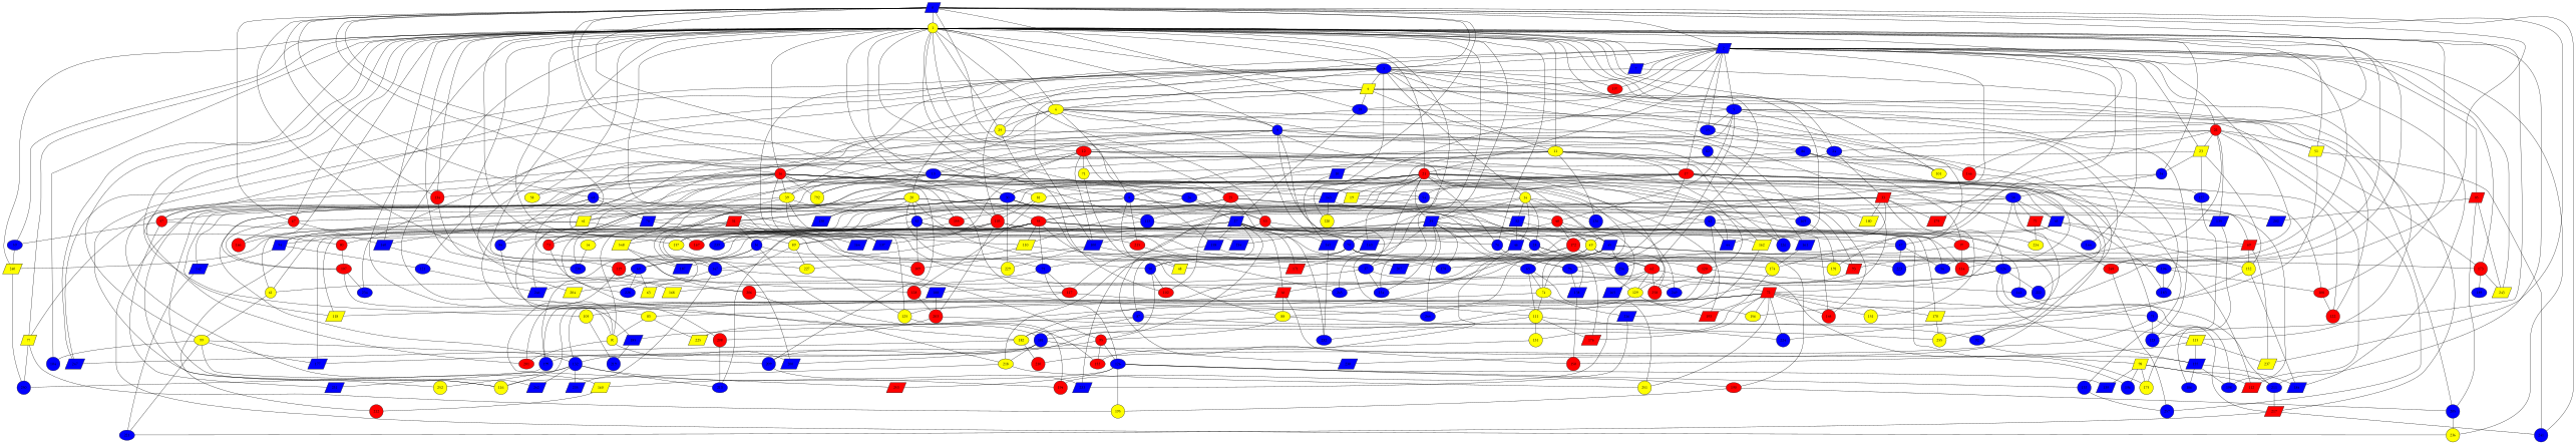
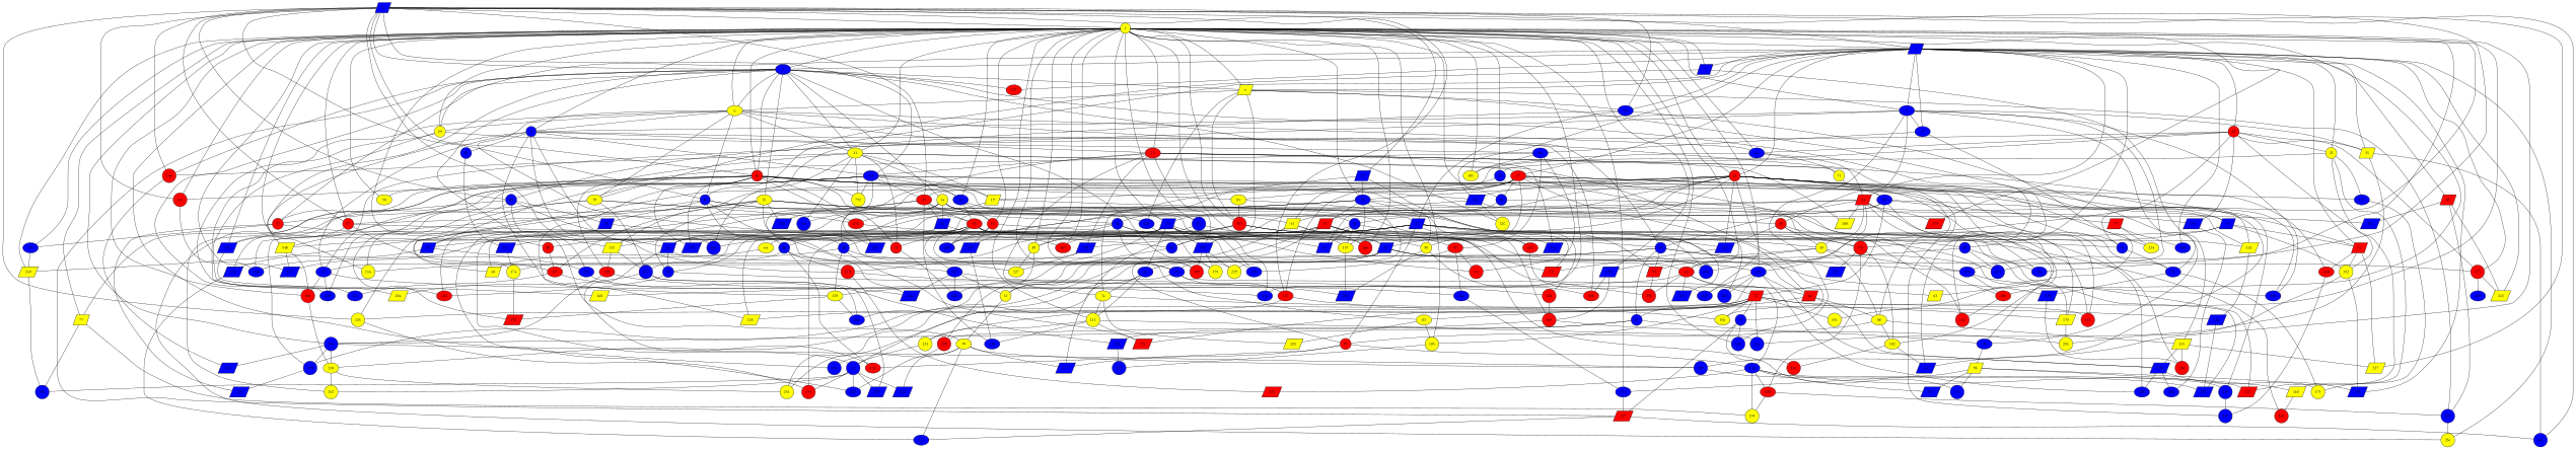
  graph {
    fontname="EB Garamond"
    node [fillcolor=blue fontname="EB Garamond" shape=circle style=filled]
    edge [fontname="EB Garamond"]
    0 [shape=parallelogram]
    1 [fillcolor=yellow]
    2 [shape=parallelogram]
    3 [shape=ellipse]
    8
    10 [shape=parallelogram]
    13 [shape=ellipse]
    16 [fillcolor=red]
    18 [shape=ellipse]
    25 [fillcolor=red shape=ellipse]
    67 [fillcolor=red]
    68
    106 [shape=ellipse]
    117 [fillcolor=red shape=ellipse]
    119 [fillcolor=red]
    125 [fillcolor=yellow]
    134 [fillcolor=red]
    146 [fillcolor=red]
    237 [fillcolor=yellow shape=parallelogram]
    241
    4 [fillcolor=yellow shape=parallelogram]
    5 [shape=ellipse]
    6 [fillcolor=yellow shape=ellipse]
    7 [shape=parallelogram]
    9
    11 [fillcolor=yellow shape=ellipse]
    12 [fillcolor=red shape=ellipse]
    21 [fillcolor=red]
    24 [shape=ellipse]
    26 [shape=ellipse]
    29 [fillcolor=yellow]
    30 [shape=ellipse]
    34
    35 [shape=parallelogram]
    44 [shape=parallelogram]
    53 [fillcolor=red]
    54
    56 [shape=ellipse]
    58 [fillcolor=yellow shape=ellipse]
    59 [shape=ellipse]
    62 [fillcolor=red shape=ellipse]
    76
    77 [fillcolor=yellow shape=parallelogram]
    80 [fillcolor=red]
    83 [fillcolor=yellow shape=ellipse]
    89 [fillcolor=yellow]
    99 [fillcolor=yellow shape=ellipse]
    101 [fillcolor=yellow shape=ellipse]
    103 [fillcolor=red]
    104
    105 [fillcolor=yellow]
    108 [fillcolor=red shape=ellipse]
    109 [fillcolor=red]
    111 [fillcolor=yellow]
    113
    123
    124 [shape=ellipse]
    140 [shape=parallelogram]
    154 [shape=ellipse]
    156 [fillcolor=yellow shape=ellipse]
    166 [fillcolor=red]
    167 [fillcolor=red shape=ellipse]
    179 [fillcolor=red shape=parallelogram]
    181
    187 [shape=parallelogram]
    188 [shape=parallelogram]
    206 [fillcolor=red]
    211 [shape=ellipse]
    240 [fillcolor=yellow shape=parallelogram]
    247 [shape=parallelogram]
    15 [shape=ellipse]
    17 [fillcolor=red shape=ellipse]
    22 [fillcolor=red]
-   23 [fillcolor=yellow shape=parallelogram]
+   23 [fillcolor=yellow]
    33 [fillcolor=red shape=parallelogram]
    47
    51 [fillcolor=yellow shape=parallelogram]
    69 [fillcolor=red shape=parallelogram]
    85 [fillcolor=red shape=parallelogram]
    137 [shape=parallelogram]
    143 [shape=parallelogram]
    144 [shape=ellipse]
    173 [fillcolor=red]
    184 [shape=parallelogram]
    197 [fillcolor=red shape=ellipse]
    236 [fillcolor=yellow]
    243 [fillcolor=yellow shape=parallelogram]
    14 [fillcolor=yellow]
    20 [fillcolor=yellow shape=ellipse]
    57 [fillcolor=red]
    116 [fillcolor=yellow]
    121 [shape=ellipse]
    191 [fillcolor=yellow]
    217 [fillcolor=red shape=parallelogram]
    220 [fillcolor=yellow]
    249 [shape=ellipse]
    28
    36
    48 [fillcolor=yellow shape=parallelogram]
    78 [shape=parallelogram]
    135 [shape=parallelogram]
    215 [fillcolor=red shape=ellipse]
    93 [fillcolor=red shape=parallelogram]
    149 [shape=parallelogram]
    19 [fillcolor=yellow shape=parallelogram]
    n106 [fillcolor=yellow label=792]
    41 [fillcolor=yellow shape=parallelogram]
    90 [fillcolor=yellow]
    193 [fillcolor=red shape=parallelogram]
    246 [shape=parallelogram]
    96 [shape=ellipse]
    39 [fillcolor=yellow shape=ellipse]
    n113 [fillcolor=yellow label=548 shape=parallelogram]
    73 [fillcolor=red]
    55 [fillcolor=red shape=ellipse]
    81 [fillcolor=yellow shape=ellipse]
    118 [fillcolor=yellow shape=parallelogram]
    155 [fillcolor=red shape=ellipse]
    209
    252 [fillcolor=yellow]
    27 [shape=parallelogram]
    92 [shape=ellipse]
    169 [shape=ellipse]
    32 [shape=parallelogram]
    102 [fillcolor=red shape=ellipse]
    213 [shape=ellipse]
    232 [shape=ellipse]
    107 [fillcolor=red shape=ellipse]
    110 [fillcolor=yellow shape=parallelogram]
    227 [fillcolor=yellow shape=ellipse]
    183 [shape=ellipse]
    128 [fillcolor=red]
    253 [fillcolor=red shape=parallelogram]
    194 [fillcolor=red]
    238 [shape=ellipse]
    230 [shape=parallelogram]
    100 [shape=parallelogram]
    122 [fillcolor=red]
    205
    40 [fillcolor=red]
    223
    70
    84
    234 [shape=ellipse]
    257
    115 [fillcolor=yellow shape=parallelogram]
    37 [shape=ellipse]
    46 [shape=parallelogram]
    82
    129 [fillcolor=yellow shape=ellipse]
    201 [fillcolor=red shape=ellipse]
    226
    75
    120 [fillcolor=red shape=ellipse]
    136
    71 [fillcolor=yellow]
    74 [fillcolor=yellow shape=ellipse]
    130 [shape=parallelogram]
    158 [shape=parallelogram]
    164 [shape=parallelogram]
    180 [fillcolor=yellow shape=parallelogram]
    248 [fillcolor=red shape=ellipse]
    45 [shape=parallelogram]
    52
    31 [fillcolor=red shape=parallelogram]
    38 [shape=ellipse]
    145 [fillcolor=red]
    150 [fillcolor=red]
    162 [fillcolor=yellow shape=parallelogram]
    163 [shape=parallelogram]
    182 [fillcolor=yellow shape=ellipse]
    214 [fillcolor=yellow shape=ellipse]
    245 [shape=ellipse]
    86 [shape=ellipse]
    204 [fillcolor=yellow shape=parallelogram]
    132
    147
    157 [fillcolor=yellow shape=ellipse]
    165 [shape=parallelogram]
    229 [fillcolor=yellow]
    174 [fillcolor=yellow]
    50
    49 [fillcolor=yellow]
    65 [shape=ellipse]
    114 [fillcolor=red]
    161 [shape=parallelogram]
    178 [shape=ellipse]
    244 [shape=ellipse]
    170 [fillcolor=yellow shape=parallelogram]
    239 [shape=ellipse]
    66 [fillcolor=red shape=parallelogram]
    72 [fillcolor=red shape=parallelogram]
    258 [fillcolor=red]
    195 [fillcolor=yellow]
    250
    225 [fillcolor=yellow shape=parallelogram]
    228 [shape=ellipse]
    177 [shape=parallelogram]
    221 [shape=ellipse]
    242 [shape=parallelogram]
    196
    203 [fillcolor=red]
    219
    176 [fillcolor=red shape=parallelogram]
    224
    131 [fillcolor=yellow]
    222
    198 [shape=ellipse]
    159 [shape=parallelogram]
    168 [fillcolor=yellow shape=parallelogram]
    199
    218 [fillcolor=yellow shape=ellipse]
    63 [fillcolor=yellow shape=parallelogram]
    43 [shape=parallelogram]
    127 [shape=ellipse]
    133
    254 [shape=parallelogram]
    112 [fillcolor=red shape=parallelogram]
    152 [fillcolor=yellow]
    160 [fillcolor=yellow shape=parallelogram]
    151 [fillcolor=yellow]
    256
    202 [shape=parallelogram]
    189 [shape=ellipse]
    42
    91 [shape=ellipse]
    231 [shape=parallelogram]
    172 [fillcolor=red]
    138 [shape=parallelogram]
    175 [fillcolor=yellow]
    142 [shape=parallelogram]
    87
    208 [fillcolor=red]
    60 [shape=ellipse]
    153 [fillcolor=red shape=ellipse]
    94 [shape=parallelogram]
    186 [shape=ellipse]
    210 [fillcolor=red]
    141 [shape=ellipse]
    88 [fillcolor=yellow shape=ellipse]
    216 [shape=parallelogram]
    61 [fillcolor=yellow]
    200 [shape=parallelogram]
    97 [fillcolor=red shape=ellipse]
    171 [fillcolor=red shape=parallelogram]
    233 [shape=parallelogram]
    95 [fillcolor=red]
    98 [fillcolor=yellow shape=parallelogram]
    207 [shape=parallelogram]
    126 [shape=ellipse]
    185 [shape=parallelogram]
    64 [fillcolor=yellow shape=ellipse]
    212 [fillcolor=red]
    79 [fillcolor=red shape=parallelogram]
    255 [fillcolor=yellow]
    190 [fillcolor=red shape=ellipse]
    235 [shape=parallelogram]
    251 [fillcolor=yellow]
    139 [shape=parallelogram]
    0 -- 1
    0 -- 2
    0 -- 3
    0 -- 8
    0 -- 10
    0 -- 13
    0 -- 16
    0 -- 18
    0 -- 25
    0 -- 67
    0 -- 68
    0 -- 106
    0 -- 117
    0 -- 119
    0 -- 125
    0 -- 134
    0 -- 146
    0 -- 237
    0 -- 241
    1 -- 2
    1 -- 3
    1 -- 16
    1 -- 67
    1 -- 134
    1 -- 4
    1 -- 5
    1 -- 6
    1 -- 7
    1 -- 9
    1 -- 11
    1 -- 12
    1 -- 21
    1 -- 24
    1 -- 26
    1 -- 29
    1 -- 30
    1 -- 34
    1 -- 35
    1 -- 44
    1 -- 53
    1 -- 54
    1 -- 56
    1 -- 58
    1 -- 59
    1 -- 62
    1 -- 76
    1 -- 77
    1 -- 80
    1 -- 83
    1 -- 89
    1 -- 99
    1 -- 101
    1 -- 103
    1 -- 104
    1 -- 105
    1 -- 108
    1 -- 109
    1 -- 111
    1 -- 113
    1 -- 123
    1 -- 124
    1 -- 140
    1 -- 154
    1 -- 156
    1 -- 166
    1 -- 167
    1 -- 179
    1 -- 181
    1 -- 187
    1 -- 188
    1 -- 206
    1 -- 211
    1 -- 240
    1 -- 247
    2 -- 3
    2 -- 18
    2 -- 4
    2 -- 5
    2 -- 7
    2 -- 21
    2 -- 29
    2 -- 15
    2 -- 17
    2 -- 22
    2 -- 23
    2 -- 33
    2 -- 47
    2 -- 51
    2 -- 69
    2 -- 85
    2 -- 137
    2 -- 143
    2 -- 144
    2 -- 173
    2 -- 184
    2 -- 197
    2 -- 236
    2 -- 243
    3 -- 16
    3 -- 146
    3 -- 4
    3 -- 6
    3 -- 11
    3 -- 247
    3 -- 197
    3 -- 14
    3 -- 20
    3 -- 57
    3 -- 116
    3 -- 121
    3 -- 191
    3 -- 217
    3 -- 220
    3 -- 249
    8 -- 28
    8 -- 36
    8 -- 48
    8 -- 78
    8 -- 135
    8 -- 215
    10 -- 30
    10 -- 93
    10 -- 149
    13 -- 25
    13 -- 77
    13 -- 140
    13 -- 69
    13 -- 249
    13 -- 19
    13 -- n106
    13 -- 41
    13 -- 90
    13 -- 193
    13 -- 246
    16 -- 134
    16 -- 26
    16 -- 58
    16 -- 137
    16 -- 143
    16 -- 57
    16 -- n106
    16 -- 96
    16 -- 39
    16 -- n113
    16 -- 73
    16 -- 55
    16 -- 81
    16 -- 118
    16 -- 155
    16 -- 209
    16 -- 252
    18 -- 68
    18 -- 27
    18 -- 92
    25 -- 55
    25 -- 169
    25 -- 32
    25 -- 102
    25 -- 213
    25 -- 232
    67 -- 140
    67 -- 166
    67 -- 107
    68 -- 236
    68 -- 116
    68 -- 78
    68 -- 110
    68 -- 227
    106 -- 108
    106 -- 183
    117 -- 156
    117 -- 118
    119 -- 128
    119 -- 253
    125 -- 194
    134 -- 238
    146 -- 230
    4 -- 18
    4 -- 6
    4 -- 103
    4 -- 169
    4 -- 100
    4 -- 122
    4 -- 205
    5 -- 8
    5 -- 9
    5 -- 123
    5 -- 15
    5 -- 51
    5 -- 96
    5 -- 183
    5 -- 40
    5 -- 223
    6 -- 8
    6 -- 9
    6 -- 11
    6 -- 24
    6 -- 29
    6 -- 39
    6 -- 70
    6 -- 84
    6 -- 234
    6 -- 257
    7 -- 39
    7 -- 115
    9 -- 13
    9 -- 12
    9 -- n113
    9 -- 37
    9 -- 46
    9 -- 82
    9 -- 129
    9 -- 201
    9 -- 226
    11 -- 146
    11 -- 26
    11 -- 17
    11 -- 19
    11 -- n106
    11 -- 73
    11 -- 226
    11 -- 75
    11 -- 120
    11 -- 136
    12 -- 13
    12 -- 100
    12 -- 71
    12 -- 74
    12 -- 130
    12 -- 158
    12 -- 164
    12 -- 180
    12 -- 248
    21 -- 25
    21 -- 30
    21 -- 35
    21 -- 44
    21 -- 76
    21 -- 143
    21 -- 110
    21 -- 183
    21 -- 45
    21 -- 52
    21 -- 31
    21 -- 38
    21 -- 145
    21 -- 150
    21 -- 162
    21 -- 163
    21 -- 182
    21 -- 214
    21 -- 245
    24 -- 101
    24 -- 33
    24 -- 71
    26 -- 53
    26 -- 55
    26 -- 27
    29 -- 102
    29 -- 86
    29 -- 204
    30 -- 48
    30 -- 92
    30 -- 31
    30 -- 132
    30 -- 147
    30 -- 157
    30 -- 165
    30 -- 229
    34 -- 38
    34 -- 174
    35 -- 154
    35 -- 240
    35 -- 100
    35 -- 50
    35 -- 49
    35 -- 65
    35 -- 114
    35 -- 161
    35 -- 178
    35 -- 244
    53 -- 149
    53 -- 170
    53 -- 239
    54 -- 145
    54 -- 239
    59 -- 240
    62 -- 129
    62 -- 165
    62 -- 66
    62 -- 72
    62 -- 258
    76 -- 96
    77 -- 195
    77 -- 250
    80 -- 107
-   83 -- 90
+   83 -- 105
    83 -- 225
    89 -- 227
    89 -- 228
    99 -- 104
    99 -- 209
    99 -- 177
    99 -- 221
    99 -- 242
    103 -- 137
    103 -- 118
    103 -- 163
    103 -- 177
    103 -- 196
    103 -- 203
    105 -- 219
    108 -- 122
    111 -- 232
    111 -- 176
    111 -- 224
    111 -- 131
    113 -- 119
    113 -- 258
    124 -- 245
    124 -- 132
    124 -- 222
    124 -- 198
    124 -- 159
    140 -- 168
    181 -- 209
    181 -- 230
    181 -- 199
    181 -- 218
    188 -- 201
    188 -- 203
    206 -- 218
    211 -- 217
    240 -- 250
    15 -- 86
    15 -- 63
    17 -- 117
    17 -- 54
    17 -- 108
    17 -- 19
    17 -- 90
    17 -- 81
    17 -- 122
    17 -- 74
    17 -- 222
    17 -- 43
    17 -- 127
    17 -- 133
    17 -- 254
    22 -- 24
    22 -- 23
    22 -- 51
    22 -- 173
    22 -- 135
    22 -- 93
    22 -- 41
    22 -- 37
    22 -- 112
    23 -- 34
    23 -- 127
    23 -- 152
    23 -- 160
    33 -- 67
    33 -- 89
    33 -- 124
    33 -- 179
    33 -- 70
    33 -- 180
    33 -- 162
    33 -- 49
    33 -- 198
    33 -- 151
    47 -- 56
    47 -- 223
    47 -- 256
    51 -- 241
    51 -- 224
    69 -- 237
    69 -- 248
    69 -- 152
    85 -- 243
    85 -- 205
    85 -- 202
    143 -- 187
    143 -- 220
    143 -- 202
    173 -- 243
    173 -- 189
    14 -- 35
    14 -- 113
    14 -- 28
    14 -- 32
    14 -- 46
    14 -- 136
    14 -- 42
    20 -- 53
    20 -- 57
    20 -- 107
    20 -- 238
    20 -- 130
    20 -- 45
    20 -- 52
    20 -- 50
    20 -- 91
    57 -- 59
    57 -- 157
    57 -- 231
    121 -- 246
    217 -- 241
    217 -- 221
    28 -- 48
    28 -- 129
    28 -- 176
    28 -- 138
    36 -- 119
    36 -- 37
    36 -- 60
    36 -- 153
    78 -- 229
    78 -- 94
    135 -- 186
    215 -- 245
    93 -- 258
    149 -- 232
    19 -- 155
    19 -- 40
    41 -- 166
    41 -- 215
    41 -- 84
    41 -- 61
    90 -- 201
    90 -- 200
    96 -- 138
    96 -- 175
    39 -- 125
    39 -- 155
    39 -- 147
    39 -- 66
    39 -- 142
    n113 -- 187
    n113 -- 206
    73 -- 228
    55 -- 76
    55 -- 80
    55 -- 73
    55 -- 110
    55 -- 70
    55 -- 162
    55 -- 239
    55 -- 199
    55 -- 91
    55 -- 60
    55 -- 171
    81 -- 103
    81 -- 128
    155 -- 167
    155 -- 254
    209 -- 233
    27 -- 167
    27 -- 28
    27 -- 84
    27 -- 226
    27 -- 158
    27 -- 66
    27 -- 112
    27 -- 256
    27 -- 172
    27 -- 171
    27 -- 233
    27 -- 95
    92 -- 98
    169 -- 191
    32 -- 46
    32 -- 45
    107 -- 234
    107 -- 185
    110 -- 120
    110 -- 147
    128 -- 203
    100 -- 109
    100 -- 191
    100 -- 229
    205 -- 236
    40 -- 56
    40 -- 163
    40 -- 49
    40 -- 172
    70 -- 106
    70 -- 93
    70 -- 223
    70 -- 218
    70 -- 91
    70 -- 87
    84 -- 208
    115 -- 237
    115 -- 150
    115 -- 159
    37 -- 154
    37 -- 206
    37 -- 249
    46 -- 62
    46 -- 50
    46 -- 153
    82 -- 161
    129 -- 193
    129 -- 244
    75 -- 123
    75 -- 217
    75 -- 210
    120 -- 181
    120 -- 141
    71 -- 88
    74 -- 111
    74 -- 225
    74 -- 216
    158 -- 227
    158 -- 174
    248 -- 257
    45 -- 124
    45 -- 173
    45 -- 116
    45 -- 65
    45 -- 199
    45 -- 256
    52 -- 89
    52 -- 109
    52 -- n113
    52 -- 178
    52 -- 207
    31 -- 47
    31 -- 36
    31 -- 90
    31 -- 164
    31 -- 61
    31 -- 95
    31 -- 64
    31 -- 212
    38 -- 41
    38 -- 170
    38 -- 72
    38 -- 43
    38 -- 42
    38 -- 79
    162 -- 216
    163 -- 171
    182 -- 247
    182 -- 210
    86 -- 101
    86 -- 114
    86 -- 94
    86 -- 97
    132 -- 252
    132 -- 213
    132 -- 194
    132 -- 250
    132 -- 242
    132 -- 235
    147 -- 204
    147 -- 244
    147 -- 235
    157 -- 200
    174 -- 193
    50 -- 102
    50 -- 200
    49 -- 106
    49 -- 62
    49 -- 188
    49 -- 88
    65 -- 111
    65 -- 74
    65 -- 251
    161 -- 174
    170 -- 255
    66 -- 83
    66 -- 159
    66 -- 88
    72 -- 125
    72 -- 105
    72 -- 156
    72 -- 75
    72 -- 145
    72 -- 170
    72 -- 176
    72 -- 224
    72 -- 131
    72 -- 151
    72 -- 87
    72 -- 251
    203 -- 208
    203 -- 255
    131 -- 132
    159 -- 184
    159 -- 198
    159 -- 186
    199 -- 231
-   218 -- 116
+   218 -- 252
    218 -- 251
    43 -- 69
    43 -- 152
    43 -- 172
    43 -- 94
    127 -- 175
    133 -- 257
    152 -- 184
    152 -- 255
    160 -- 212
    42 -- 44
    42 -- 194
    42 -- 157
    42 -- 97
    91 -- 117
    91 -- 168
    91 -- 126
    172 -- 182
    172 -- 207
    172 -- 190
    138 -- 150
    142 -- 221
    87 -- 181
    87 -- 92
    87 -- 185
    208 -- 213
    60 -- 246
    60 -- 228
    60 -- 63
    60 -- 61
    94 -- 121
    94 -- 142
    141 -- 211
    88 -- 115
    88 -- 182
    88 -- 95
    216 -- 233
    61 -- 99
    97 -- 114
    97 -- 178
    97 -- 141
    95 -- 177
    95 -- 153
    95 -- 126
    98 -- 211
    98 -- 196
    98 -- 112
    98 -- 175
    98 -- 139
    126 -- 253
    126 -- 195
    126 -- 133
    126 -- 160
    126 -- 190
    126 -- 139
    185 -- 219
    64 -- 238
    79 -- 144
    79 -- 214
    190 -- 205
    190 -- 195
  }
